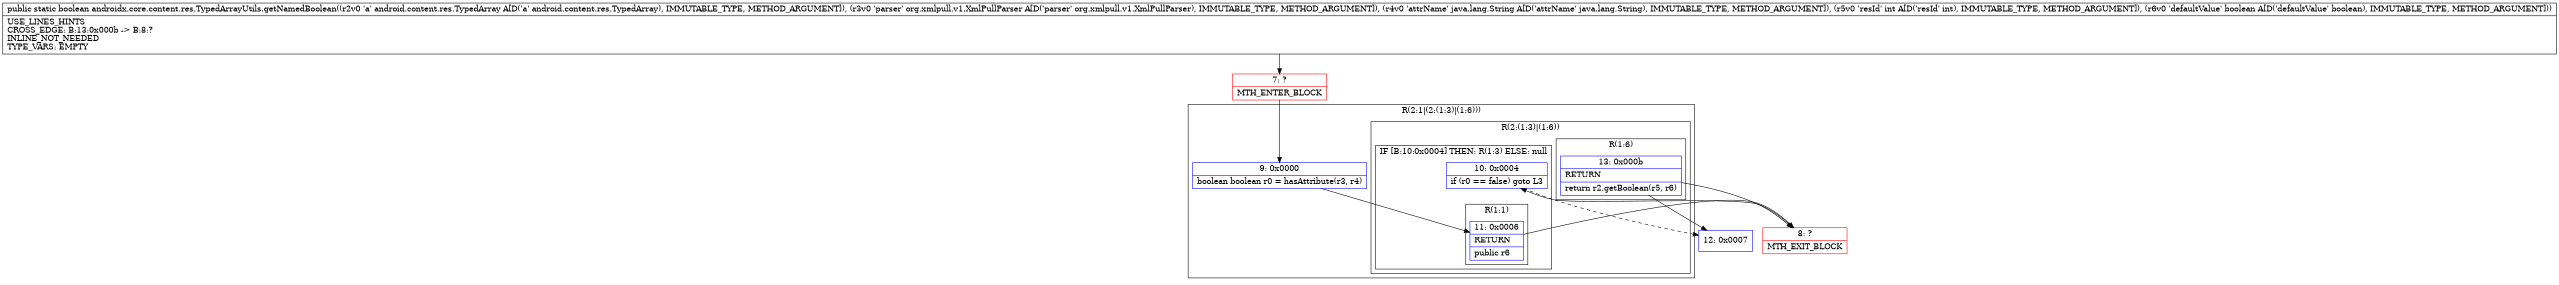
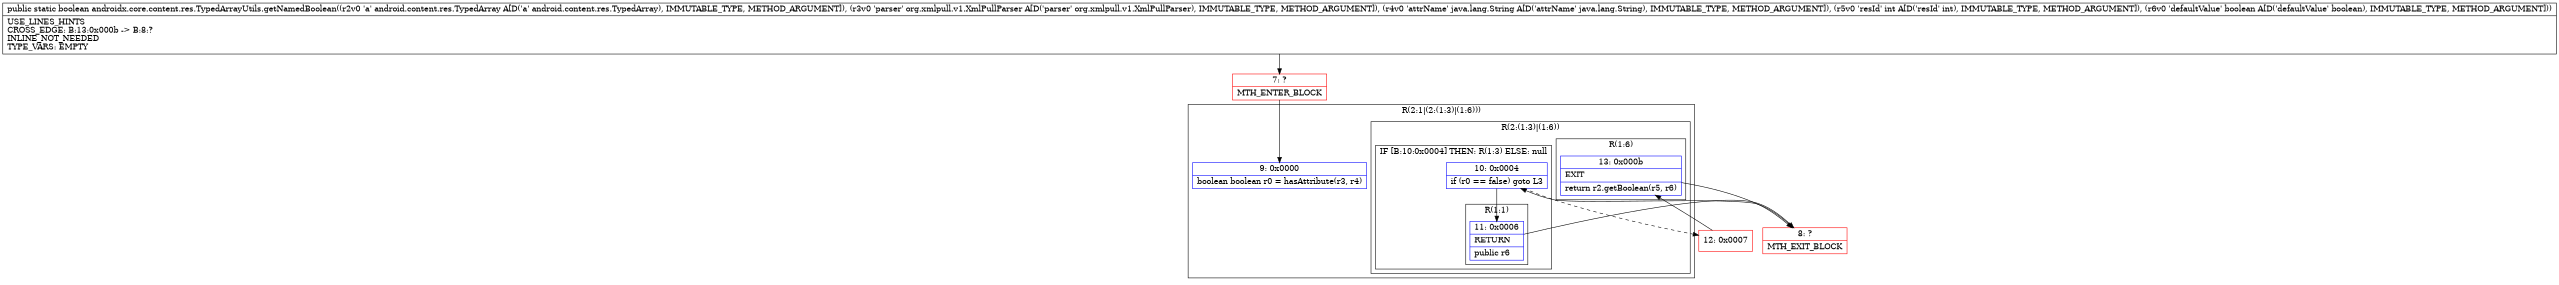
  digraph {
    node [color=blue shape=record]
    n1 [label="{11\:\ 0x0006|RETURN\l|public r6\l}"]
    n2 [label="{10\:\ 0x0004|if (r0 == false) goto L3\l}"]
-   n3 [label="{13\:\ 0x000b|RETURN\l|return r2.getBoolean(r5, r6)\l}"]
+   n3 [label="{13\:\ 0x000b|EXIT\l|return r2.getBoolean(r5, r6)\l}"]
    n4 [label="{9\:\ 0x0000|boolean boolean r0 = hasAttribute(r3, r4)\l}"]
    n5 [color=red label="{8\:\ ?|MTH_EXIT_BLOCK\l}"]
-   n6 [label="{12\:\ 0x0007}"]
+   n6 [color=red label="{12\:\ 0x0007}"]
    n7 [color=red label="{7\:\ ?|MTH_ENTER_BLOCK\l}"]
    n8 [label="{public static boolean androidx.core.content.res.TypedArrayUtils.getNamedBoolean((r2v0 'a' android.content.res.TypedArray A[D('a' android.content.res.TypedArray), IMMUTABLE_TYPE, METHOD_ARGUMENT]), (r3v0 'parser' org.xmlpull.v1.XmlPullParser A[D('parser' org.xmlpull.v1.XmlPullParser), IMMUTABLE_TYPE, METHOD_ARGUMENT]), (r4v0 'attrName' java.lang.String A[D('attrName' java.lang.String), IMMUTABLE_TYPE, METHOD_ARGUMENT]), (r5v0 'resId' int A[D('resId' int), IMMUTABLE_TYPE, METHOD_ARGUMENT]), (r6v0 'defaultValue' boolean A[D('defaultValue' boolean), IMMUTABLE_TYPE, METHOD_ARGUMENT]))  | USE_LINES_HINTS\lCROSS_EDGE: B:13:0x000b \-\> B:8:?\lINLINE_NOT_NEEDED\lTYPE_VARS: EMPTY\l}" color=""]
    subgraph cluster_1 {
      label="R(2:1|(2:(1:3)|(1:6)))"
      n4
      subgraph cluster_2 {
        label="R(2:(1:3)|(1:6))"
        subgraph cluster_3 {
          label="IF [B:10:0x0004] THEN: R(1:3) ELSE: null"
          n2
          subgraph cluster_4 {
            label="R(1:1)"
            n1
          }
        }
        subgraph cluster_5 {
          label="R(1:6)"
          n3
        }
      }
    }
    n1 -> n5
-   n4 -> n1
+   n2 -> n1
    n2 -> n6 [style=dashed]
    n3 -> n5
    n5 -> n2
-   n3 -> n6
+   n6 -> n3
    n7 -> n4
    n8 -> n7
  }
